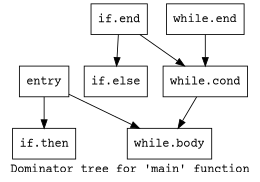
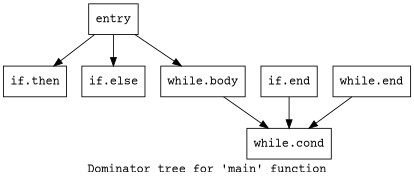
  digraph {
    fontname="Courier Prime"
    label="Dominator tree for 'main' function"
    node [fontname="Courier Prime" shape=record]
    edge [fontname="Courier Prime"]
    n1 [label="{entry}"]
    n2 [label="{if.then}"]
    n3 [label="{if.else}"]
    n4 [label="{while.body}"]
    n5 [label="{if.end}"]
    n6 [label="{while.cond}"]
    n7 [label="{while.end}"]
    n1 -> n2
-   n5 -> n3
+   n1 -> n3
    n1 -> n4
    n5 -> n6
-   n6 -> n4
+   n4 -> n6
    n7 -> n6
  }
